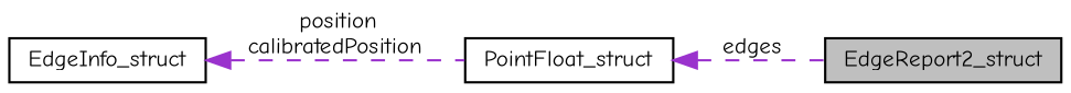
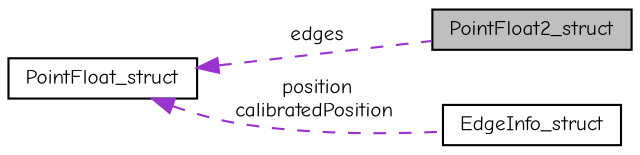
  digraph {
    fontname="Comic Neue"
    rankdir=LR
    node [color=black fontname="Comic Neue" fontsize=10 shape=record]
    edge [color=darkorchid3 dir=back fontname="Comic Neue" fontsize=10 labelfontname=FreeSans labelfontsize=10 style=dashed]
-   n1 [fillcolor=grey75 fontcolor=black height=0.2 label=EdgeReport2_struct style=filled width=0.4]
+   n1 [fillcolor=grey75 fontcolor=black height=0.2 label=PointFloat2_struct style=filled width=0.4]
    n2 [height=0.2 label=EdgeInfo_struct width=0.4]
    n3 [height=0.2 label=PointFloat_struct width=0.4]
    n3 -> n1 [label=" edges"]
-   n2 -> n3 [label=" position\ncalibratedPosition"]
+   n3 -> n2 [label=" position\ncalibratedPosition"]
  }
